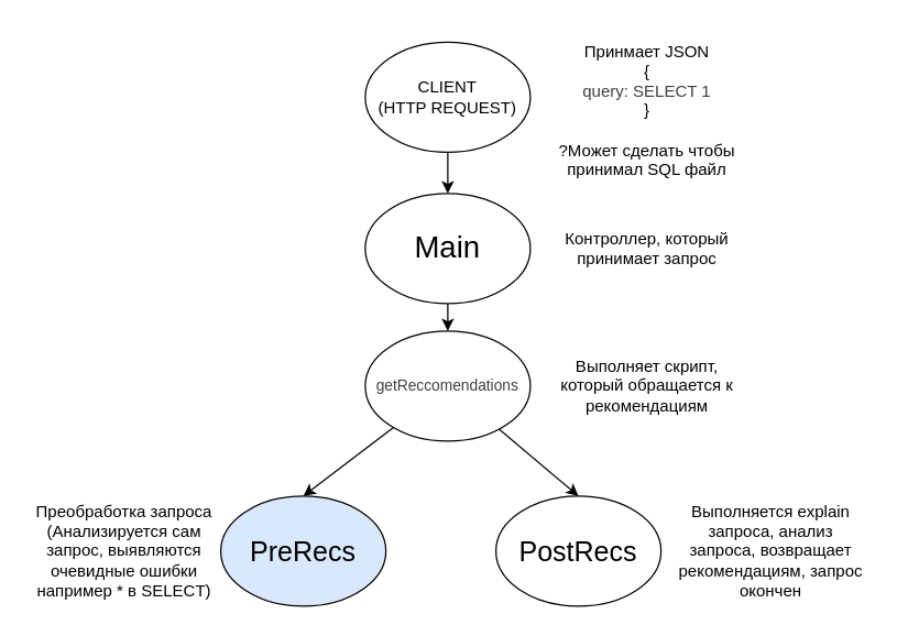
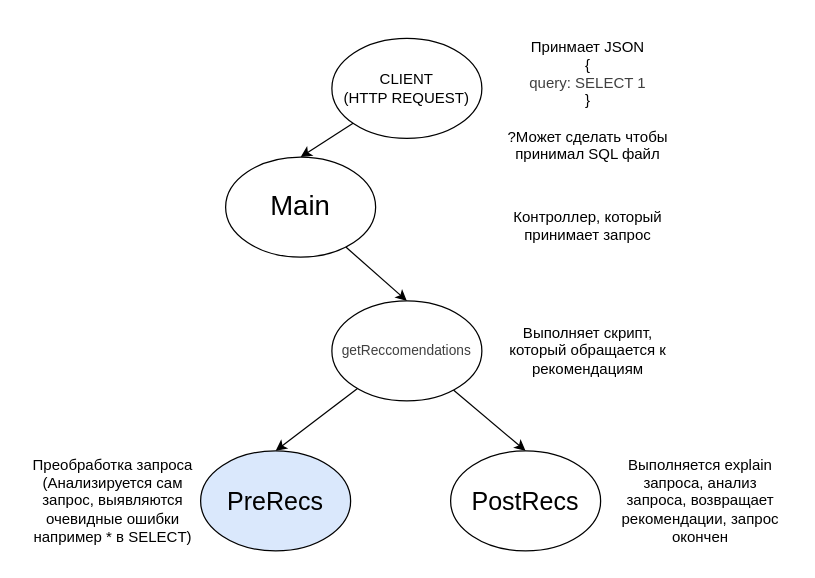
  <mxCell id="0" />
  <mxCell id="1" parent="0" />
  <mxCell id="2" style="edgeStyle=none;html=1;entryX=0.5;entryY=0;entryDx=0;entryDy=0;" edge="1" parent="1" source="3" target="14"><mxGeometry relative="1" as="geometry" /></mxCell>
  <mxCell id="3" value="CLIENT&lt;div&gt;(HTTP REQUEST)&lt;/div&gt;" style="ellipse;whiteSpace=wrap;html=1;" parent="1" vertex="1"><mxGeometry x="265" y="30" width="120" height="80" as="geometry" /></mxCell>
  <mxCell id="4" style="edgeStyle=none;html=1;entryX=0.5;entryY=0;entryDx=0;entryDy=0;" parent="1" source="6" target="7" edge="1"><mxGeometry relative="1" as="geometry" /></mxCell>
  <mxCell id="5" style="edgeStyle=none;html=1;entryX=0.5;entryY=0;entryDx=0;entryDy=0;" edge="1" parent="1" source="6" target="9"><mxGeometry relative="1" as="geometry" /></mxCell>
  <mxCell id="6" value="&lt;span style=&quot;color: rgb(63, 63, 63); font-size: 11px;&quot;&gt;getReccomendations&lt;/span&gt;" style="ellipse;whiteSpace=wrap;html=1;" parent="1" vertex="1"><mxGeometry x="265" y="240" width="120" height="80" as="geometry" /></mxCell>
  <mxCell id="7" value="&lt;span style=&quot;font-size: 20px;&quot;&gt;PreRecs&lt;/span&gt;" style="ellipse;whiteSpace=wrap;html=1;fillColor=#dae8fc;" parent="1" vertex="1"><mxGeometry x="160" y="360" width="120" height="80" as="geometry" /></mxCell>
  <mxCell id="8" value="Преобработка запроса (Анализируется сам запрос, выявляются очевидные ошибки&lt;div&gt;например * в SELECT)&lt;/div&gt;" style="text;html=1;strokeColor=none;fillColor=none;align=center;verticalAlign=middle;whiteSpace=wrap;overflow=hidden;" parent="1" vertex="1"><mxGeometry x="20" y="360" width="140" height="80" as="geometry" /></mxCell>
  <mxCell id="9" value="&lt;font style=&quot;font-size: 20px;&quot;&gt;PostRecs&lt;/font&gt;" style="ellipse;whiteSpace=wrap;html=1;" parent="1" vertex="1"><mxGeometry x="360" y="360" width="120" height="80" as="geometry" /></mxCell>
- <mxCell id="10" value="Выполняется explain запроса, анализ запроса, возвращает рекомендациям, запрос окончен" style="text;html=1;strokeColor=none;fillColor=none;align=center;verticalAlign=middle;whiteSpace=wrap;overflow=hidden;" parent="1" vertex="1"><mxGeometry x="490" y="360" width="140" height="80" as="geometry" /></mxCell>
+ <mxCell id="10" value="Выполняется explain запроса, анализ запроса, возвращает рекомендации, запрос окончен" style="text;html=1;strokeColor=none;fillColor=none;align=center;verticalAlign=middle;whiteSpace=wrap;overflow=hidden;" parent="1" vertex="1"><mxGeometry x="490" y="360" width="140" height="80" as="geometry" /></mxCell>
  <mxCell id="11" value="Принмает JSON&lt;div&gt;{&lt;/div&gt;&lt;div&gt;&lt;span style=&quot;color: rgb(63, 63, 63); background-color: transparent;&quot;&gt;query: SELECT 1&lt;/span&gt;&lt;/div&gt;&lt;div&gt;}&lt;/div&gt;&lt;div&gt;&lt;br&gt;&lt;/div&gt;&lt;div&gt;?Может сделать чтобы принимал SQL файл&lt;/div&gt;" style="text;html=1;strokeColor=none;fillColor=none;align=center;verticalAlign=middle;whiteSpace=wrap;overflow=hidden;" parent="1" vertex="1"><mxGeometry x="400" y="20" width="140" height="120" as="geometry" /></mxCell>
  <mxCell id="12" value="Выполняет скрипт, который обращается к рекомендациям" style="text;html=1;strokeColor=none;fillColor=none;align=center;verticalAlign=middle;whiteSpace=wrap;overflow=hidden;" parent="1" vertex="1"><mxGeometry x="400" y="240" width="140" height="80" as="geometry" /></mxCell>
  <mxCell id="13" style="edgeStyle=none;html=1;entryX=0.5;entryY=0;entryDx=0;entryDy=0;" edge="1" parent="1" source="14" target="6"><mxGeometry relative="1" as="geometry" /></mxCell>
- <mxCell id="14" value="&lt;font style=&quot;font-size: 22px;&quot;&gt;Main&lt;/font&gt;" style="ellipse;whiteSpace=wrap;html=1;" vertex="1" parent="1"><mxGeometry x="265" y="140" width="120" height="80" as="geometry" /></mxCell>
+ <mxCell id="14" value="&lt;font style=&quot;font-size: 22px;&quot;&gt;Main&lt;/font&gt;" style="ellipse;whiteSpace=wrap;html=1;" vertex="1" parent="1"><mxGeometry x="180" y="125" width="120" height="80" as="geometry" /></mxCell>
  <mxCell id="15" value="Контроллер, который принимает запрос" style="text;html=1;strokeColor=none;fillColor=none;align=center;verticalAlign=middle;whiteSpace=wrap;overflow=hidden;" vertex="1" parent="1"><mxGeometry x="400" y="140" width="140" height="80" as="geometry" /></mxCell>
